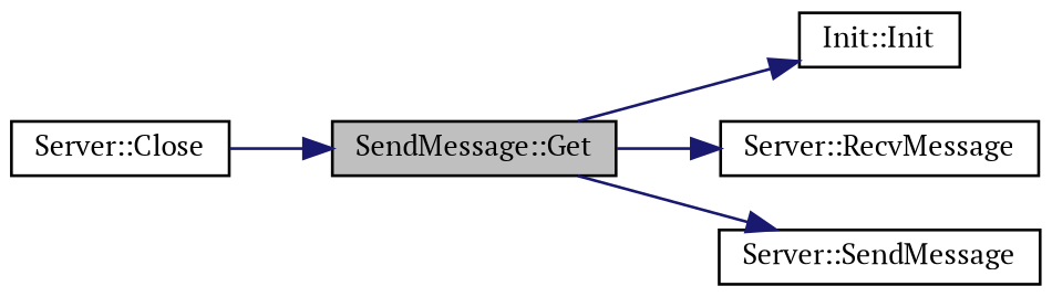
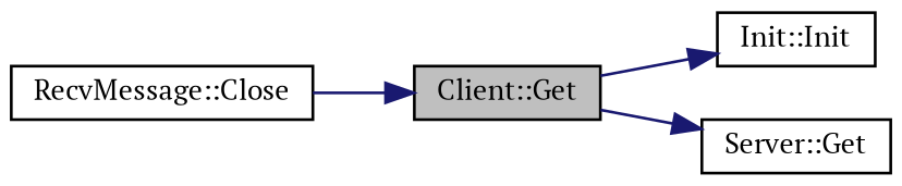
  digraph {
    fontname="PT Serif"
    rankdir=LR
    node [color=black fillcolor=white fontname="PT Serif" fontsize=10 shape=record style=filled]
    edge [color=midnightblue fontname="PT Serif" fontsize=10 labelfontname=Helvetica labelfontsize=10 style=solid]
-   n1 [fillcolor=grey75 fontcolor=black height=0.2 label="SendMessage::Get" width=0.4]
+   n1 [fillcolor=grey75 fontcolor=black height=0.2 label="Client::Get" width=0.4]
    n2 [height=0.2 label="Init::Init" width=0.4]
-   n3 [height=0.2 label="Server::RecvMessage" width=0.4]
-   n4 [height=0.2 label="Server::SendMessage" width=0.4]
-   n5 [height=0.2 label="Server::Close" width=0.4]
+   n4 [height=0.2 label="Server::Get" width=0.4]
+   n5 [height=0.2 label="RecvMessage::Close" width=0.4]
    n1 -> n2
-   n1 -> n3
    n1 -> n4
    n5 -> n1
  }
